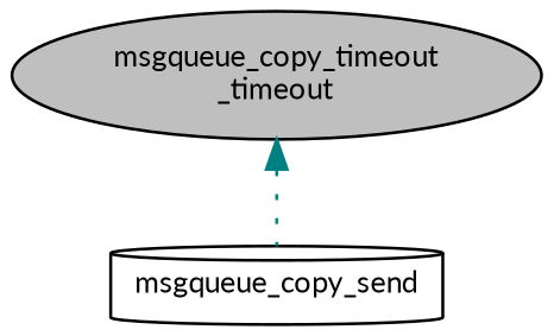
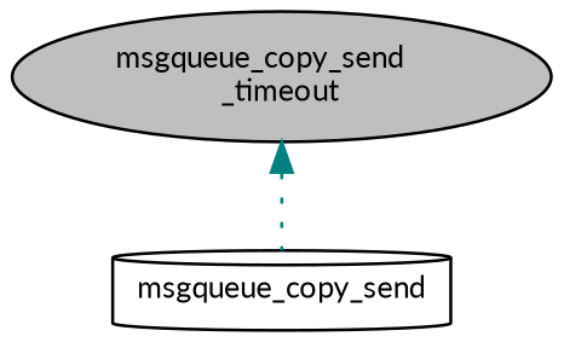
  digraph {
    rankdir=TB
    fontname=Lato
    node [color=black fontname=Lato fontsize=10 style=filled]
-   n1 [fillcolor=grey75 fontcolor=black height=0.2 label="msgqueue_copy_timeout\l_timeout" shape=ellipse width=0.4]
+   n1 [fillcolor=grey75 fontcolor=black height=0.2 label="msgqueue_copy_send\l_timeout" shape=ellipse width=0.4]
    n2 [fillcolor=white height=0.2 label=msgqueue_copy_send shape=cylinder width=0.4]
    n1 -> n2 [color=teal dir=back fontname=Lato fontsize=10 labelfontname=FreeSans labelfontsize=10 style=dotted]
  }
